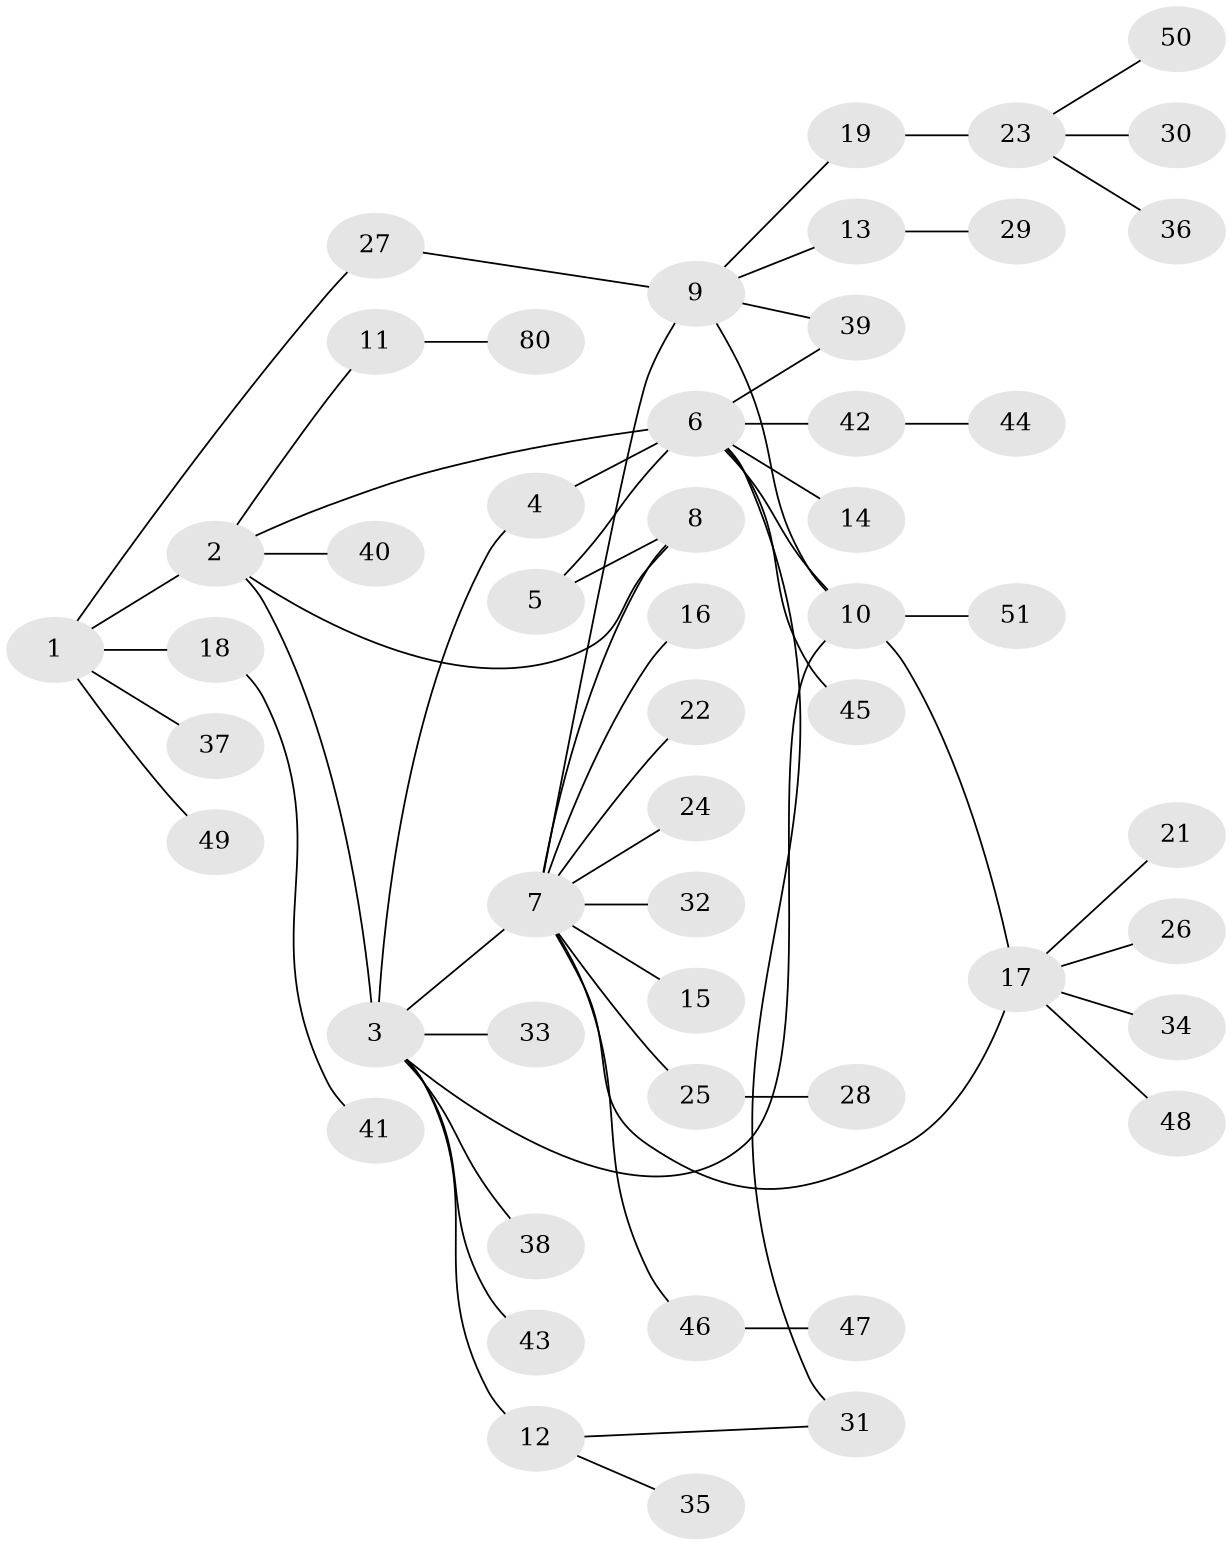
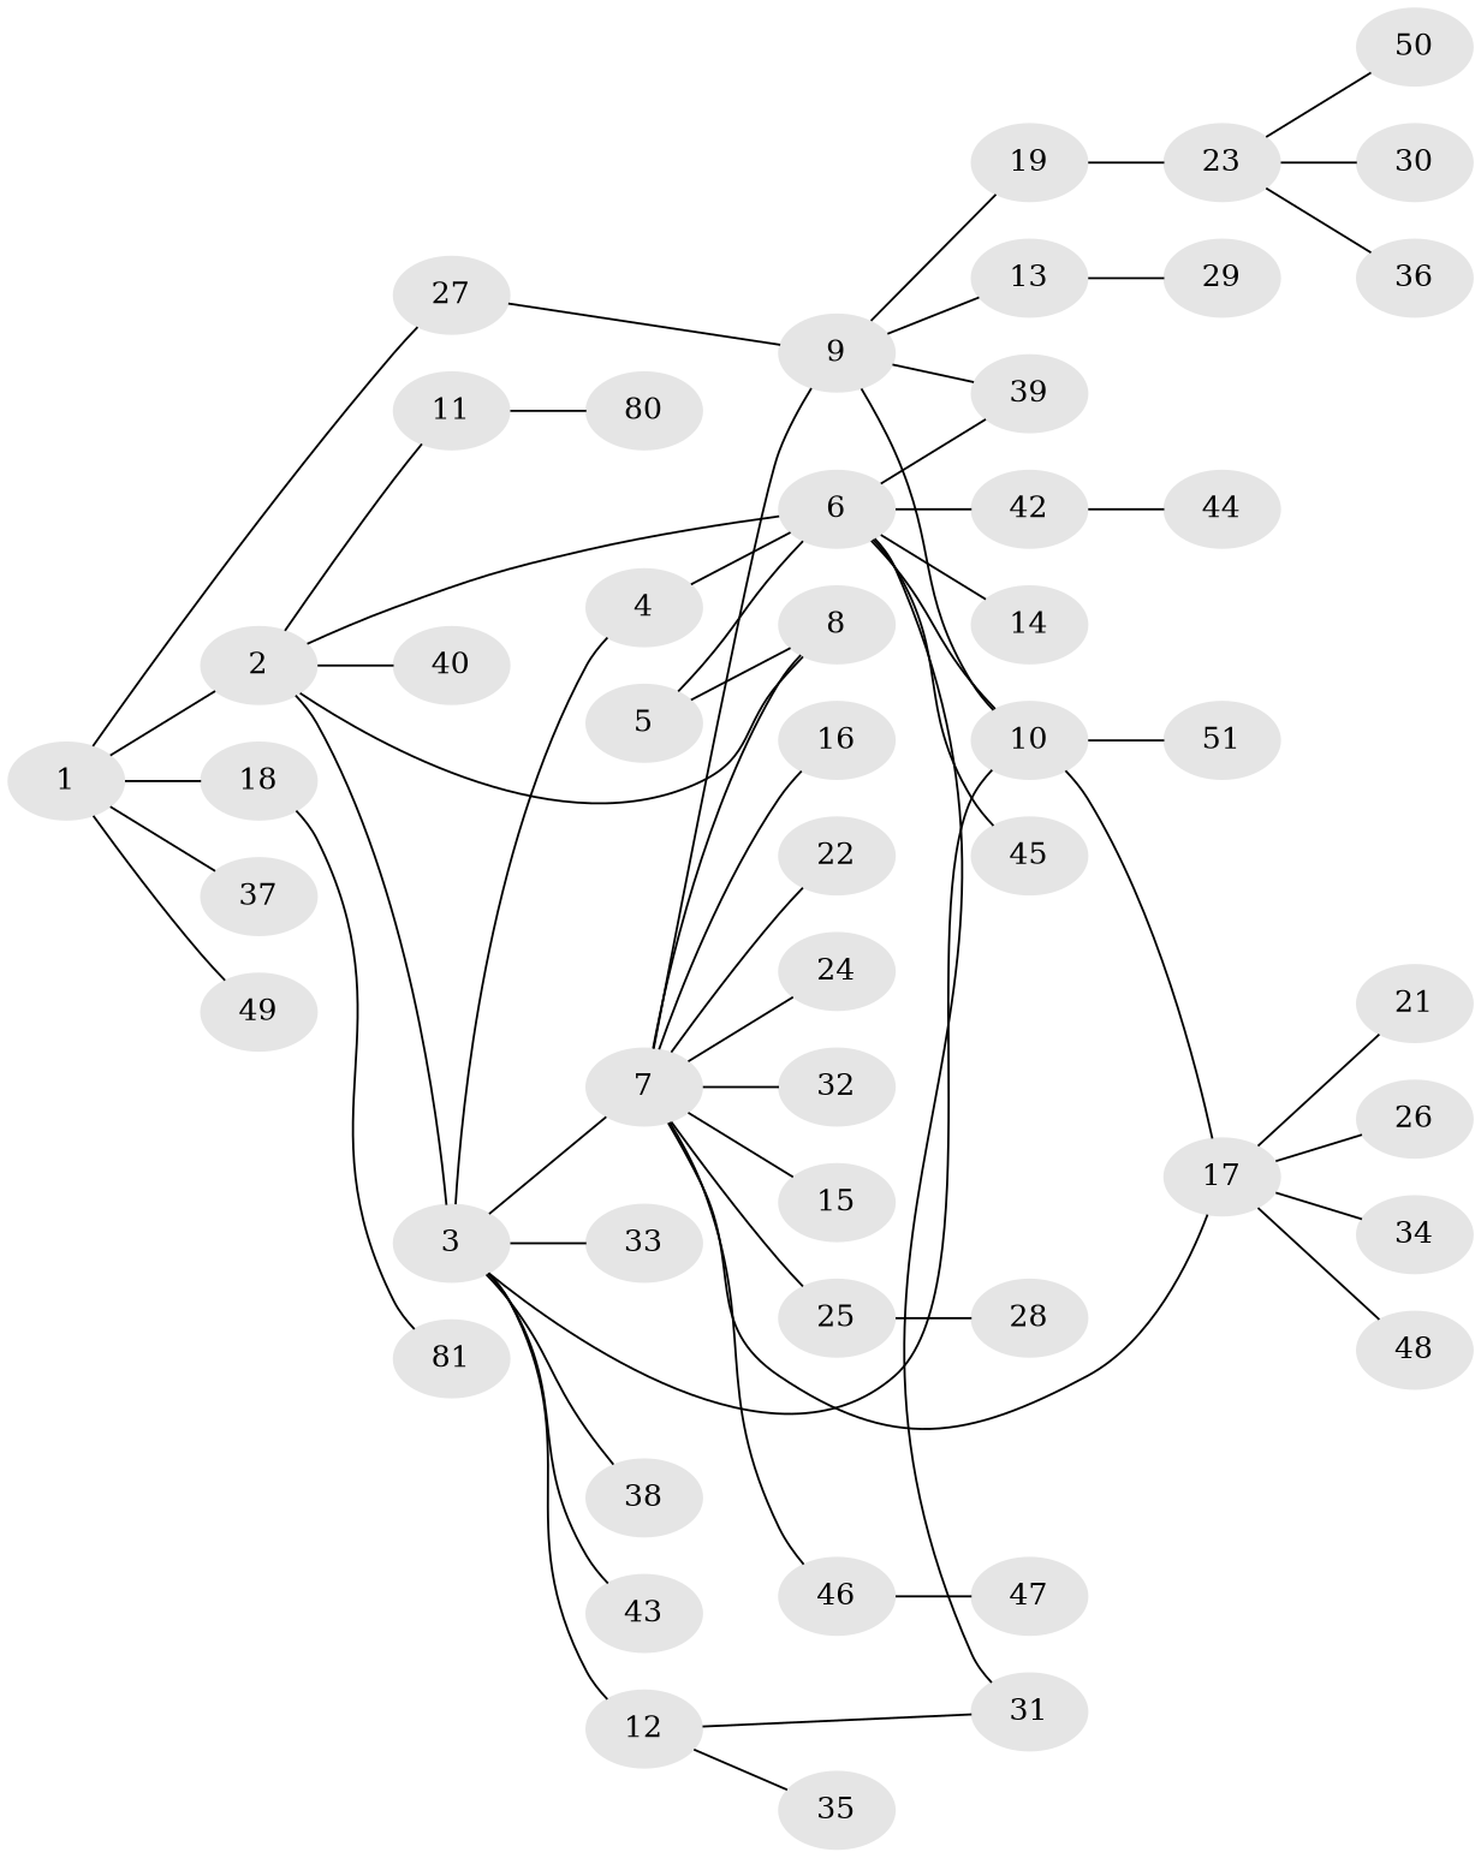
  graph {
    rankdir=LR
    node [color=gray90 style=filled]
    1
    2
    18
    27
    37
    49
    3
    6
    8
    11
    40
    9
    10
    39
    13
    19
-   41
+   41 [label=81]
    4
    7
    12
    33
    38
    43
    14
    31
    42
    45
    n28 [label=80]
    15
    16
    17
    22
    24
    25
    32
    46
    51
    35
    5
    44
    21
    26
    34
    48
    28
    47
    29
    23
    30
    36
    50
    1 -- 2
    1 -- 18
    1 -- 27
    1 -- 37
    1 -- 49
    2 -- 3
    2 -- 6
    2 -- 8
    2 -- 11
    2 -- 40
    18 -- 41
    27 -- 9
    3 -- 10
    3 -- 4
    3 -- 7
    3 -- 12
    3 -- 33
    3 -- 38
    3 -- 43
    6 -- 10
    6 -- 39
    6 -- 14
    6 -- 31
    6 -- 42
    6 -- 45
    11 -- n28
    9 -- 10
    9 -- 39
    9 -- 13
    9 -- 19
    10 -- 17
    10 -- 51
    13 -- 29
    19 -- 23
    4 -- 6
    7 -- 8
    7 -- 9
    7 -- 15
    7 -- 16
    7 -- 17
    7 -- 22
    7 -- 24
    7 -- 25
    7 -- 32
    7 -- 46
    12 -- 31
    12 -- 35
    42 -- 44
    17 -- 21
    17 -- 26
    17 -- 34
    17 -- 48
    25 -- 28
    46 -- 47
    5 -- 6
    5 -- 8
    23 -- 30
    23 -- 36
    23 -- 50
  }
